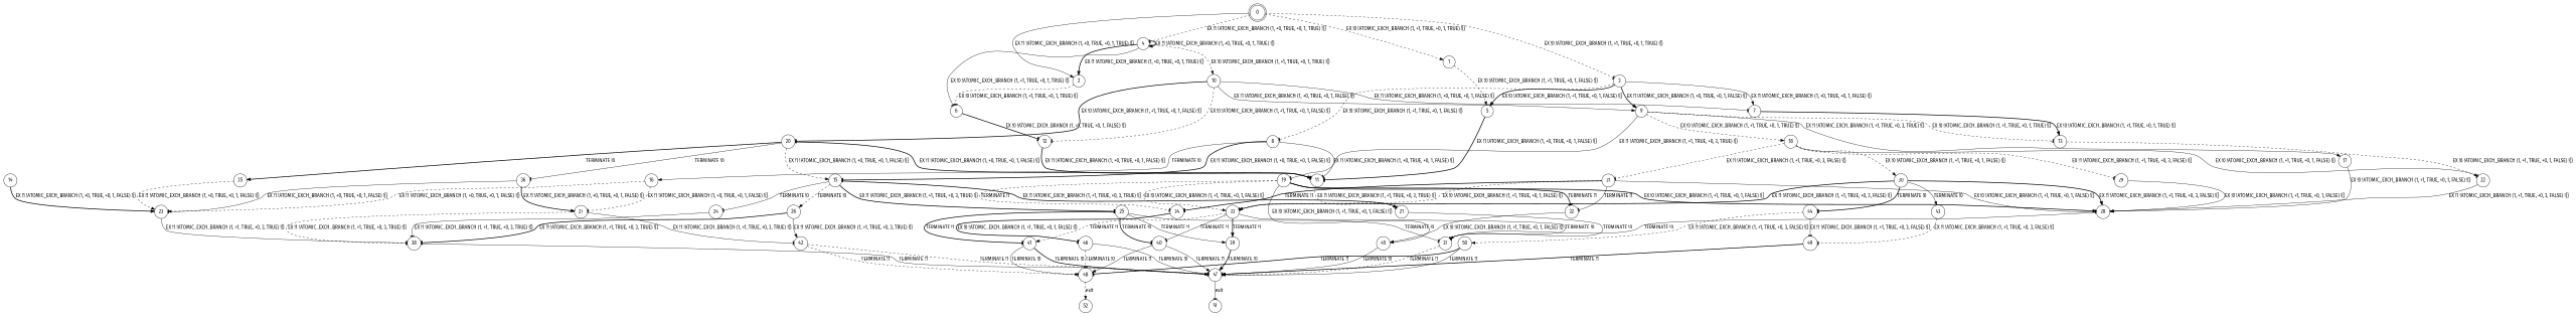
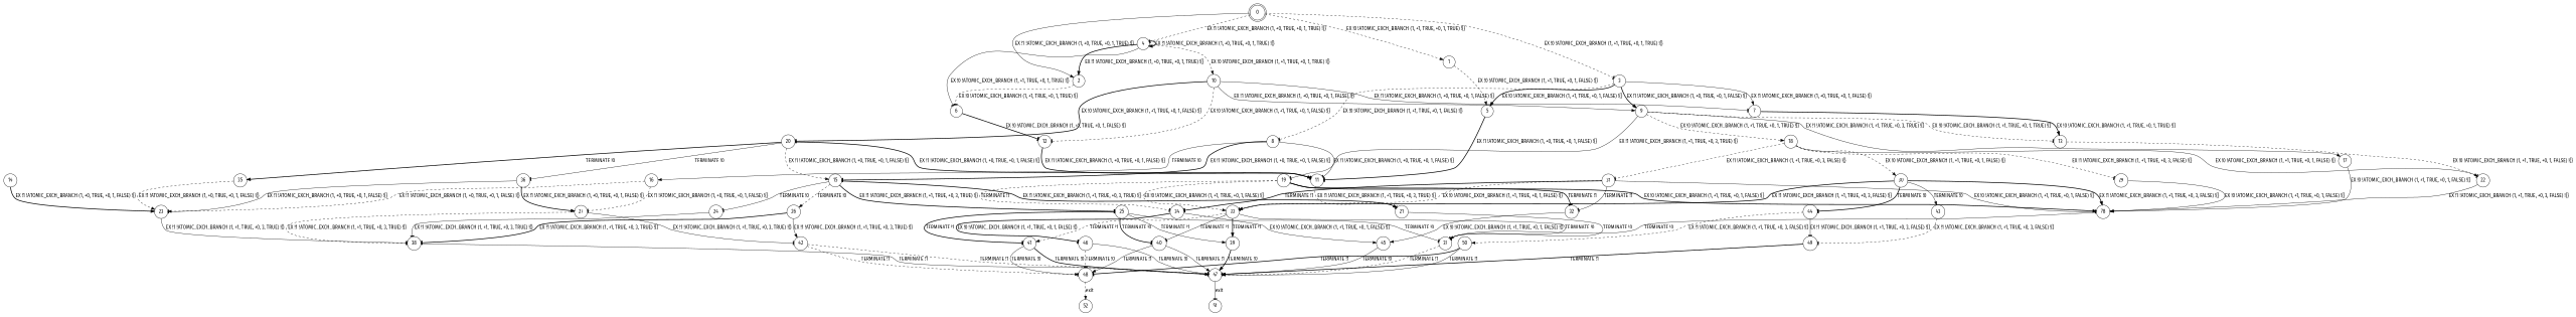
  digraph {
    fontname="Fira Sans"
    node [fontname="Fira Sans" shape=circle]
    edge [arrowhead=tee fontname="Fira Sans" style=solid]
    0 [peripheries=2]
    1
    2
    3
    4
    5
    6
    7
    8
    9
    10
    11
    12
    13
    15
    16
    17
    18
    19
    20
    21
    22
    14
    23
    24
    25
    26
    27
-   28
+   28 [label=78]
    29
    30
    31
    32
    33
    34
    35
    36
    37
    38
    39
    40
    41
    42
    43
    44
    45
    46
    47
    48
    49
    50
    51
    52
    0 -> 1 [arrowhead=normal label="EX !0 !ATOMIC_EXCH_BRANCH (1, +1, TRUE, +0, 1, TRUE) !{}" style=dashed]
    0 -> 2 [arrowhead=normal label="EX !1 !ATOMIC_EXCH_BRANCH (1, +0, TRUE, +0, 1, TRUE) !{}"]
    0 -> 3 [label="EX !0 !ATOMIC_EXCH_BRANCH (1, +1, TRUE, +0, 1, TRUE) !{}" style=dashed]
    0 -> 4 [label="EX !1 !ATOMIC_EXCH_BRANCH (1, +0, TRUE, +0, 1, TRUE) !{}" style=dashed]
    1 -> 5 [arrowhead=normal label="EX !0 !ATOMIC_EXCH_BRANCH (1, +1, TRUE, +0, 1, FALSE) !{}" style=dashed]
    2 -> 6 [label="EX !0 !ATOMIC_EXCH_BRANCH (1, +1, TRUE, +0, 1, TRUE) !{}" style=dashed]
    3 -> 5 [arrowhead=normal label="EX !0 !ATOMIC_EXCH_BRANCH (1, +1, TRUE, +0, 1, FALSE) !{}" style=bold]
    3 -> 7 [arrowhead=normal label="EX !1 !ATOMIC_EXCH_BRANCH (1, +0, TRUE, +0, 1, FALSE) !{}"]
    3 -> 8 [label="EX !0 !ATOMIC_EXCH_BRANCH (1, +1, TRUE, +0, 1, FALSE) !{}" style=dashed]
    3 -> 9 [arrowhead=normal label="EX !1 !ATOMIC_EXCH_BRANCH (1, +0, TRUE, +0, 1, FALSE) !{}" style=bold]
    4 -> 2 [arrowhead=normal label="EX !1 !ATOMIC_EXCH_BRANCH (1, +0, TRUE, +0, 1, TRUE) !{}" style=bold]
    4 -> 4 [arrowhead=normal label="EX !1 !ATOMIC_EXCH_BRANCH (1, +0, TRUE, +0, 1, TRUE) !{}" style=bold]
    4 -> 6 [label="EX !0 !ATOMIC_EXCH_BRANCH (1, +1, TRUE, +0, 1, TRUE) !{}"]
    4 -> 10 [arrowhead=normal label="EX !0 !ATOMIC_EXCH_BRANCH (1, +1, TRUE, +0, 1, TRUE) !{}" style=dashed]
    5 -> 11 [label="EX !1 !ATOMIC_EXCH_BRANCH (1, +0, TRUE, +0, 1, FALSE) !{}" style=bold]
    6 -> 12 [label="EX !0 !ATOMIC_EXCH_BRANCH (1, +1, TRUE, +0, 1, FALSE) !{}" style=bold]
    7 -> 13 [arrowhead=normal label="EX !0 !ATOMIC_EXCH_BRANCH (1, +1, TRUE, +0, 1, TRUE) !{}" style=bold]
    8 -> 11 [label="EX !1 !ATOMIC_EXCH_BRANCH (1, +0, TRUE, +0, 1, FALSE) !{}"]
    8 -> 15 [label="EX !1 !ATOMIC_EXCH_BRANCH (1, +0, TRUE, +0, 1, FALSE) !{}" style=bold]
    8 -> 16 [arrowhead=normal label="TERMINATE !0"]
    9 -> 13 [label="EX !0 !ATOMIC_EXCH_BRANCH (1, +1, TRUE, +0, 1, TRUE) !{}" style=dashed]
    9 -> 17 [arrowhead=normal label="EX !1 !ATOMIC_EXCH_BRANCH (1, +1, TRUE, +0, 3, TRUE) !{}"]
    9 -> 18 [arrowhead=normal label="EX !0 !ATOMIC_EXCH_BRANCH (1, +1, TRUE, +0, 1, TRUE) !{}" style=dashed]
    9 -> 19 [label="EX !1 !ATOMIC_EXCH_BRANCH (1, +1, TRUE, +0, 3, TRUE) !{}"]
    10 -> 7 [label="EX !1 !ATOMIC_EXCH_BRANCH (1, +0, TRUE, +0, 1, FALSE) !{}"]
    10 -> 9 [arrowhead=normal label="EX !1 !ATOMIC_EXCH_BRANCH (1, +0, TRUE, +0, 1, FALSE) !{}"]
    10 -> 12 [label="EX !0 !ATOMIC_EXCH_BRANCH (1, +1, TRUE, +0, 1, FALSE) !{}" style=dashed]
    10 -> 20 [label="EX !0 !ATOMIC_EXCH_BRANCH (1, +1, TRUE, +0, 1, FALSE) !{}" style=bold]
    11 -> 21 [label="EX !1 !ATOMIC_EXCH_BRANCH (1, +1, TRUE, +0, 3, TRUE) !{}" style=dashed]
    12 -> 11 [label="EX !1 !ATOMIC_EXCH_BRANCH (1, +0, TRUE, +0, 1, FALSE) !{}" style=bold]
    13 -> 22 [label="EX !0 !ATOMIC_EXCH_BRANCH (1, +1, TRUE, +0, 1, FALSE) !{}" style=dashed]
    15 -> 21 [arrowhead=normal label="EX !1 !ATOMIC_EXCH_BRANCH (1, +1, TRUE, +0, 3, TRUE) !{}" style=bold]
    15 -> 24 [label="TERMINATE !0"]
    15 -> 25 [label="EX !1 !ATOMIC_EXCH_BRANCH (1, +1, TRUE, +0, 3, TRUE) !{}" style=bold]
    15 -> 26 [arrowhead=normal label="TERMINATE !0" style=dashed]
    16 -> 23 [arrowhead=normal label="EX !1 !ATOMIC_EXCH_BRANCH (1, +0, TRUE, +0, 1, FALSE) !{}" style=dashed]
    16 -> 27 [label="EX !1 !ATOMIC_EXCH_BRANCH (1, +0, TRUE, +0, 1, FALSE) !{}" style=dashed]
    17 -> 28 [arrowhead=normal label="EX !0 !ATOMIC_EXCH_BRANCH (1, +1, TRUE, +0, 1, FALSE) !{}"]
    18 -> 22 [arrowhead=normal label="EX !0 !ATOMIC_EXCH_BRANCH (1, +1, TRUE, +0, 1, FALSE) !{}"]
    18 -> 29 [label="EX !1 !ATOMIC_EXCH_BRANCH (1, +1, TRUE, +0, 3, FALSE) !{}" style=dashed]
    18 -> 30 [arrowhead=normal label="EX !0 !ATOMIC_EXCH_BRANCH (1, +1, TRUE, +0, 1, FALSE) !{}" style=dashed]
    18 -> 31 [label="EX !1 !ATOMIC_EXCH_BRANCH (1, +1, TRUE, +0, 3, FALSE) !{}" style=dashed]
    19 -> 28 [arrowhead=normal label="EX !0 !ATOMIC_EXCH_BRANCH (1, +1, TRUE, +0, 1, FALSE) !{}" style=bold]
    19 -> 32 [label="TERMINATE !1" style=bold]
    19 -> 33 [arrowhead=normal label="EX !0 !ATOMIC_EXCH_BRANCH (1, +1, TRUE, +0, 1, FALSE) !{}" style=dashed]
    19 -> 34 [label="TERMINATE !1" style=dashed]
    20 -> 11 [arrowhead=normal label="EX !1 !ATOMIC_EXCH_BRANCH (1, +0, TRUE, +0, 1, FALSE) !{}" style=bold]
    20 -> 15 [arrowhead=normal label="EX !1 !ATOMIC_EXCH_BRANCH (1, +0, TRUE, +0, 1, FALSE) !{}" style=dashed]
    20 -> 35 [arrowhead=normal label="TERMINATE !0" style=bold]
    20 -> 36 [label="TERMINATE !0"]
    21 -> 37 [label="TERMINATE !0"]
    22 -> 28 [arrowhead=normal label="EX !1 !ATOMIC_EXCH_BRANCH (1, +1, TRUE, +0, 3, FALSE) !{}"]
    14 -> 23 [arrowhead=normal label="EX !1 !ATOMIC_EXCH_BRANCH (1, +0, TRUE, +0, 1, FALSE) !{}" style=bold]
    23 -> 38 [label="EX !1 !ATOMIC_EXCH_BRANCH (1, +1, TRUE, +0, 3, TRUE) !{}"]
    24 -> 38 [label="EX !1 !ATOMIC_EXCH_BRANCH (1, +1, TRUE, +0, 3, TRUE) !{}"]
    25 -> 37 [label="TERMINATE !0"]
    25 -> 39 [arrowhead=normal label="TERMINATE !1"]
    25 -> 40 [label="TERMINATE !0" style=bold]
    25 -> 41 [label="TERMINATE !1" style=bold]
    26 -> 38 [label="EX !1 !ATOMIC_EXCH_BRANCH (1, +1, TRUE, +0, 3, TRUE) !{}" style=bold]
    26 -> 42 [arrowhead=normal label="EX !1 !ATOMIC_EXCH_BRANCH (1, +1, TRUE, +0, 3, TRUE) !{}"]
    27 -> 38 [label="EX !1 !ATOMIC_EXCH_BRANCH (1, +1, TRUE, +0, 3, TRUE) !{}" style=dashed]
    27 -> 42 [label="EX !1 !ATOMIC_EXCH_BRANCH (1, +1, TRUE, +0, 3, TRUE) !{}"]
    28 -> 37 [arrowhead=normal label="TERMINATE !0"]
    29 -> 28 [arrowhead=normal label="EX !0 !ATOMIC_EXCH_BRANCH (1, +1, TRUE, +0, 1, FALSE) !{}"]
    30 -> 28 [arrowhead=normal label="EX !1 !ATOMIC_EXCH_BRANCH (1, +1, TRUE, +0, 3, FALSE) !{}" style=bold]
    30 -> 33 [arrowhead=normal label="EX !1 !ATOMIC_EXCH_BRANCH (1, +1, TRUE, +0, 3, FALSE) !{}" style=bold]
    30 -> 43 [arrowhead=normal label="TERMINATE !0"]
    30 -> 44 [label="TERMINATE !0" style=bold]
    31 -> 28 [label="EX !0 !ATOMIC_EXCH_BRANCH (1, +1, TRUE, +0, 1, FALSE) !{}"]
    31 -> 32 [label="TERMINATE !1"]
    31 -> 33 [label="EX !0 !ATOMIC_EXCH_BRANCH (1, +1, TRUE, +0, 1, FALSE) !{}" style=dashed]
    31 -> 34 [label="TERMINATE !1" style=bold]
    32 -> 45 [arrowhead=normal label="EX !0 !ATOMIC_EXCH_BRANCH (1, +1, TRUE, +0, 1, FALSE) !{}"]
    33 -> 37 [label="TERMINATE !0"]
    33 -> 39 [arrowhead=normal label="TERMINATE !1" style=bold]
    33 -> 40 [label="TERMINATE !1"]
    33 -> 41 [arrowhead=normal label="TERMINATE !1" style=dashed]
-   19 -> 45 [arrowhead=normal label="EX !0 !ATOMIC_EXCH_BRANCH (1, +1, TRUE, +0, 1, FALSE) !{}"]
+   34 -> 45 [arrowhead=normal label="EX !0 !ATOMIC_EXCH_BRANCH (1, +1, TRUE, +0, 1, FALSE) !{}"]
    34 -> 46 [label="EX !0 !ATOMIC_EXCH_BRANCH (1, +1, TRUE, +0, 1, FALSE) !{}" style=bold]
    35 -> 23 [arrowhead=normal label="EX !1 !ATOMIC_EXCH_BRANCH (1, +0, TRUE, +0, 1, FALSE) !{}" style=dashed]
    36 -> 23 [label="EX !1 !ATOMIC_EXCH_BRANCH (1, +0, TRUE, +0, 1, FALSE) !{}"]
    36 -> 27 [arrowhead=normal label="EX !1 !ATOMIC_EXCH_BRANCH (1, +0, TRUE, +0, 1, FALSE) !{}" style=bold]
    37 -> 47 [arrowhead=normal label="TERMINATE !1" style=dashed]
    38 -> 47 [label="TERMINATE !1"]
    39 -> 47 [arrowhead=normal label="TERMINATE !0" style=bold]
    40 -> 47 [arrowhead=normal label="TERMINATE !1"]
    40 -> 48 [arrowhead=normal label="TERMINATE !1"]
    41 -> 47 [arrowhead=normal label="TERMINATE !0" style=bold]
    41 -> 48 [label="TERMINATE !0"]
    42 -> 47 [label="TERMINATE !1" style=dashed]
    42 -> 48 [arrowhead=normal label="TERMINATE !1" style=dashed]
    43 -> 49 [label="EX !1 !ATOMIC_EXCH_BRANCH (1, +1, TRUE, +0, 3, FALSE) !{}" style=dashed]
    44 -> 49 [label="EX !1 !ATOMIC_EXCH_BRANCH (1, +1, TRUE, +0, 3, FALSE) !{}"]
    44 -> 50 [arrowhead=normal label="EX !1 !ATOMIC_EXCH_BRANCH (1, +1, TRUE, +0, 3, FALSE) !{}" style=dashed]
    45 -> 47 [label="TERMINATE !0"]
    46 -> 47 [label="TERMINATE !0"]
    46 -> 48 [label="TERMINATE !0" style=dashed]
    47 -> 51 [label=exit]
    48 -> 52 [arrowhead=normal label=exit style=dashed]
    49 -> 47 [arrowhead=normal label="TERMINATE !1" style=bold]
    50 -> 47 [arrowhead=normal label="TERMINATE !1"]
    50 -> 48 [label="TERMINATE !1" style=bold]
  }
